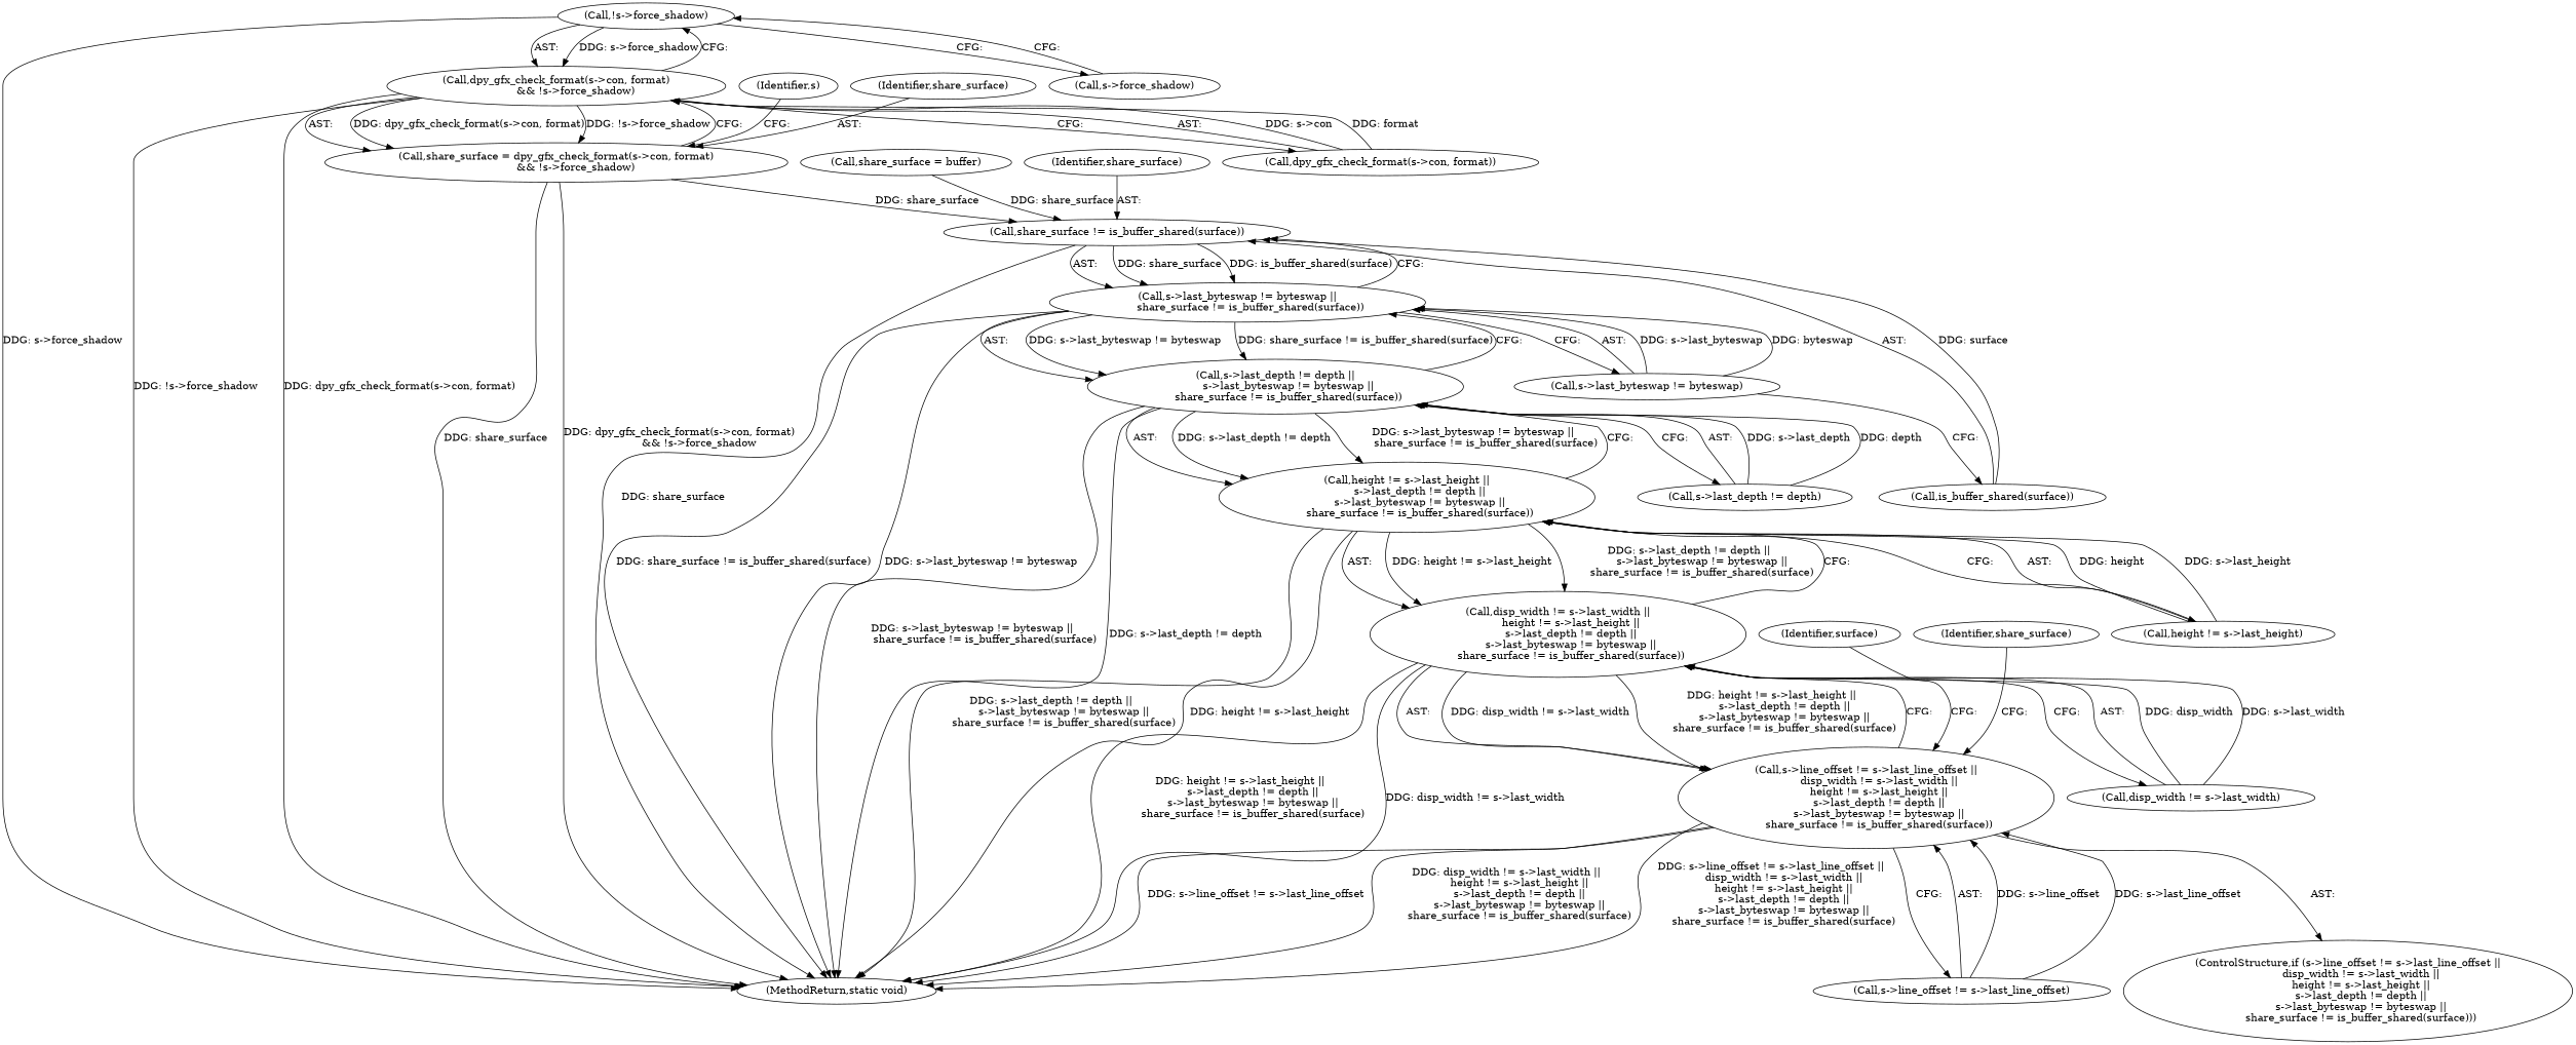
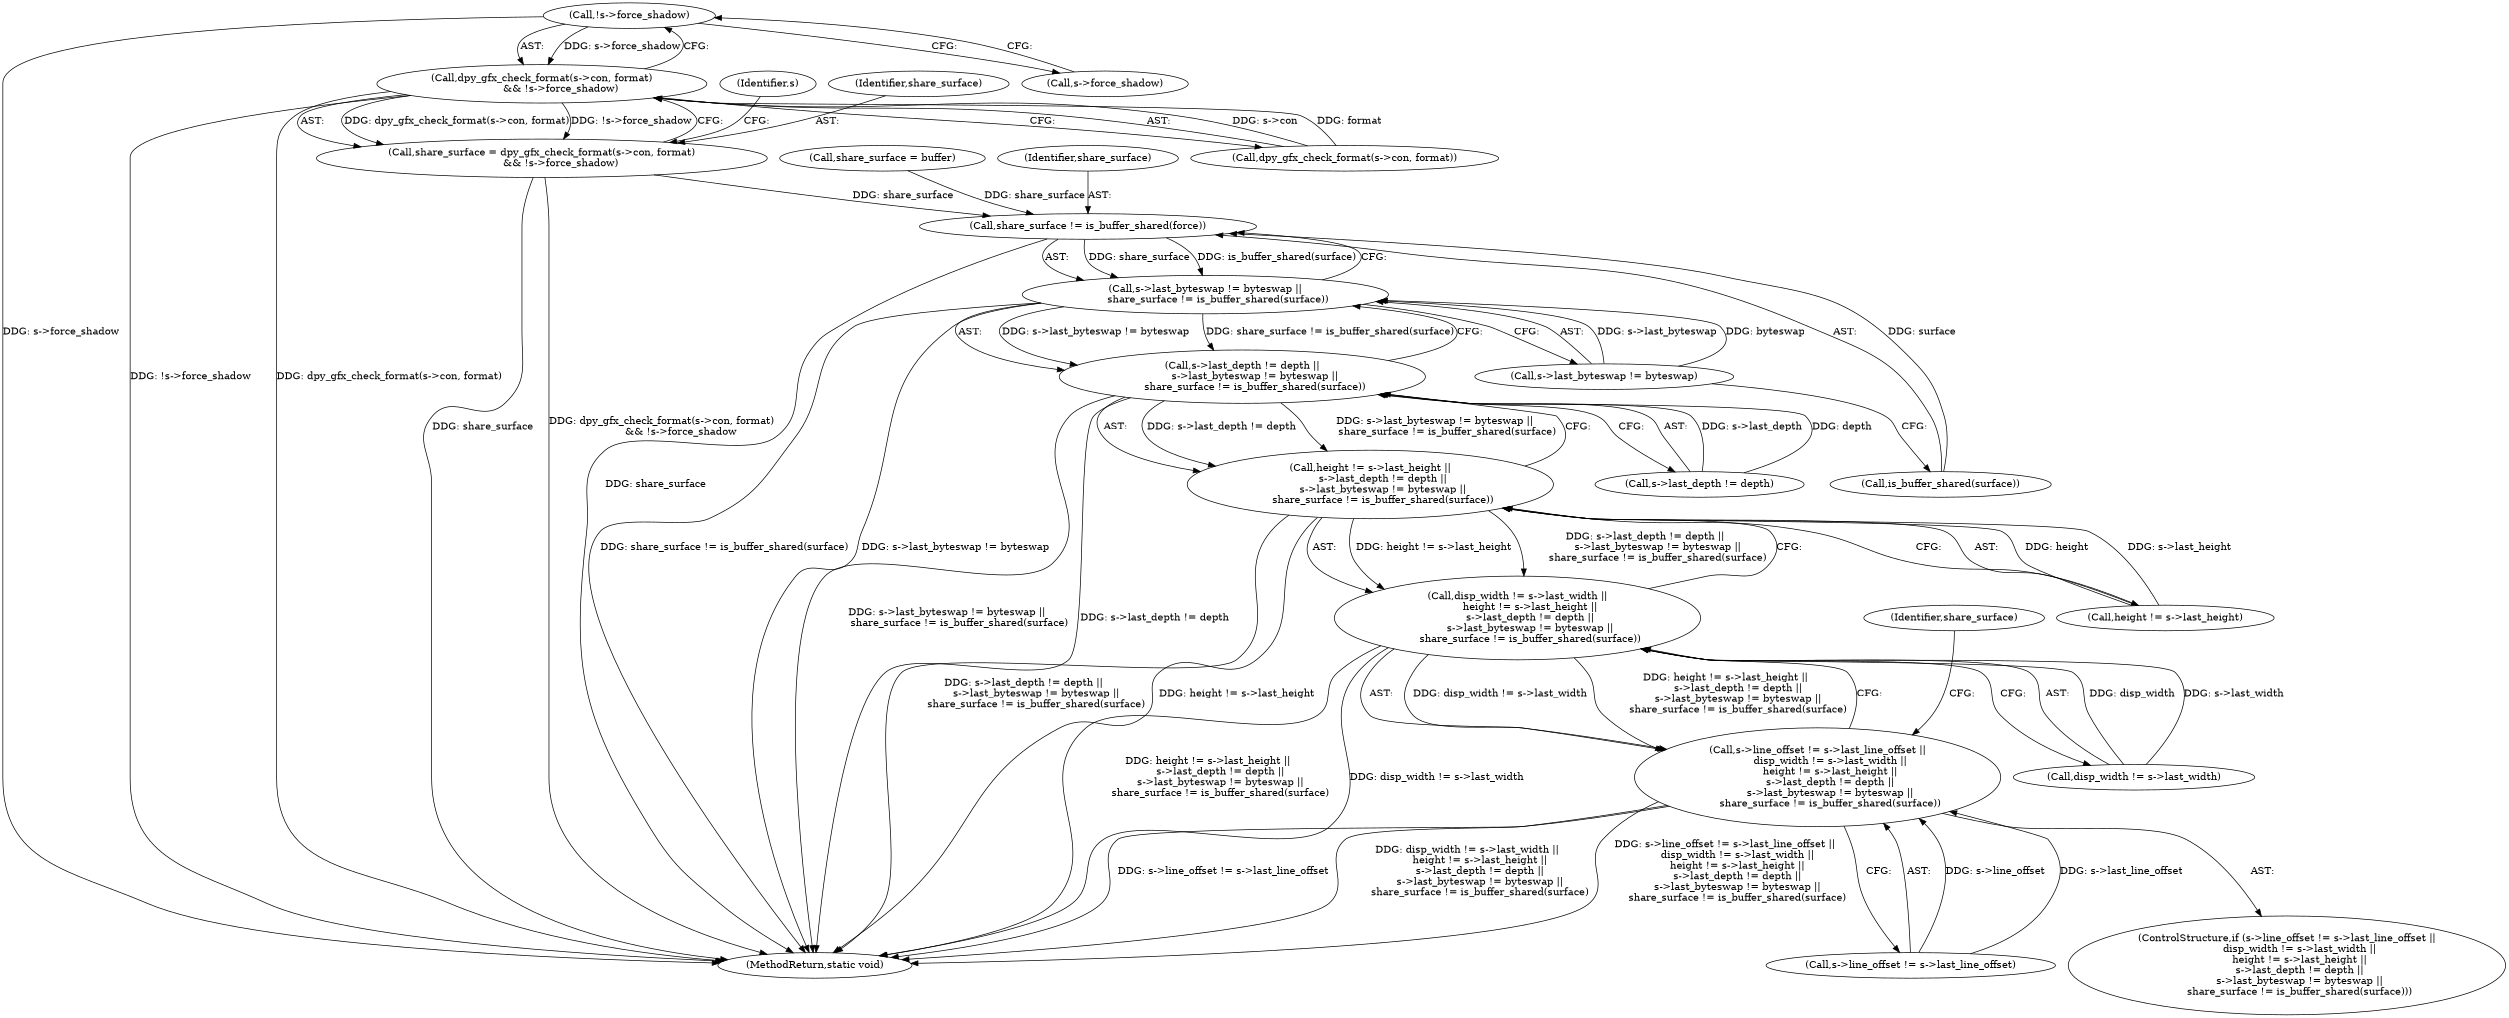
  digraph {
    n1 [label="(Call,!s->force_shadow)"]
    n2 [label="(Call,dpy_gfx_check_format(s->con, format)\n            && !s->force_shadow)"]
    n3 [label="(MethodReturn,static void)"]
    n4 [label="(Call,s->force_shadow)"]
    n5 [label="(Call,share_surface = dpy_gfx_check_format(s->con, format)\n            && !s->force_shadow)"]
    n6 [label="(Call,dpy_gfx_check_format(s->con, format))"]
-   n7 [label="(Call,share_surface != is_buffer_shared(surface))"]
+   n7 [label="(Call,share_surface != is_buffer_shared(force))"]
    n8 [label="(Call,s->last_byteswap != byteswap ||\n        share_surface != is_buffer_shared(surface))"]
    n9 [label="(Call,s->last_depth != depth ||\n        s->last_byteswap != byteswap ||\n        share_surface != is_buffer_shared(surface))"]
    n10 [label="(Call,s->last_byteswap != byteswap)"]
    n11 [label="(Call,is_buffer_shared(surface))"]
    n12 [label="(Call,height != s->last_height ||\n        s->last_depth != depth ||\n        s->last_byteswap != byteswap ||\n        share_surface != is_buffer_shared(surface))"]
    n13 [label="(Call,s->last_depth != depth)"]
    n14 [label="(Call,disp_width != s->last_width ||\n        height != s->last_height ||\n        s->last_depth != depth ||\n        s->last_byteswap != byteswap ||\n        share_surface != is_buffer_shared(surface))"]
    n15 [label="(Call,height != s->last_height)"]
    n16 [label="(Call,s->line_offset != s->last_line_offset ||\n        disp_width != s->last_width ||\n        height != s->last_height ||\n        s->last_depth != depth ||\n        s->last_byteswap != byteswap ||\n        share_surface != is_buffer_shared(surface))"]
    n17 [label="(Call,disp_width != s->last_width)"]
    n18 [label="(Call,s->line_offset != s->last_line_offset)"]
    n19 [label="(ControlStructure,if (s->line_offset != s->last_line_offset ||\n        disp_width != s->last_width ||\n        height != s->last_height ||\n        s->last_depth != depth ||\n        s->last_byteswap != byteswap ||\n        share_surface != is_buffer_shared(surface)))"]
    n20 [label="(Identifier,s)"]
    n21 [label="(Identifier,share_surface)"]
    n22 [label="(Call,share_surface = buffer)"]
-   n23 [label="(Identifier,surface)"]
    n24 [label="(Identifier,share_surface)"]
    n25 [label="(Identifier,share_surface)"]
    n1 -> n2 [label="AST: "]
    n1 -> n2 [label="DDG: s->force_shadow"]
    n1 -> n3 [label="DDG: s->force_shadow"]
    n1 -> n4 [label="CFG: "]
    n2 -> n1 [label="CFG: "]
    n2 -> n3 [label="DDG: !s->force_shadow"]
    n2 -> n3 [label="DDG: dpy_gfx_check_format(s->con, format)"]
    n2 -> n5 [label="AST: "]
    n2 -> n5 [label="DDG: dpy_gfx_check_format(s->con, format)"]
    n2 -> n5 [label="DDG: !s->force_shadow"]
    n2 -> n6 [label="CFG: "]
    n4 -> n1 [label="CFG: "]
    n5 -> n2 [label="CFG: "]
    n5 -> n3 [label="DDG: share_surface"]
    n5 -> n3 [label="DDG: dpy_gfx_check_format(s->con, format)\n            && !s->force_shadow"]
    n5 -> n7 [label="DDG: share_surface"]
    n6 -> n2 [label="AST: "]
    n6 -> n2 [label="DDG: s->con"]
    n6 -> n2 [label="DDG: format"]
    n7 -> n3 [label="DDG: share_surface"]
    n7 -> n8 [label="AST: "]
    n7 -> n8 [label="DDG: share_surface"]
    n7 -> n8 [label="DDG: is_buffer_shared(surface)"]
    n8 -> n3 [label="DDG: share_surface != is_buffer_shared(surface)"]
    n8 -> n3 [label="DDG: s->last_byteswap != byteswap"]
    n8 -> n7 [label="CFG: "]
    n8 -> n9 [label="AST: "]
    n8 -> n9 [label="DDG: s->last_byteswap != byteswap"]
    n8 -> n9 [label="DDG: share_surface != is_buffer_shared(surface)"]
    n8 -> n10 [label="CFG: "]
    n9 -> n3 [label="DDG: s->last_byteswap != byteswap ||\n        share_surface != is_buffer_shared(surface)"]
    n9 -> n3 [label="DDG: s->last_depth != depth"]
    n9 -> n8 [label="CFG: "]
    n9 -> n12 [label="AST: "]
    n9 -> n12 [label="DDG: s->last_depth != depth"]
    n9 -> n12 [label="DDG: s->last_byteswap != byteswap ||\n        share_surface != is_buffer_shared(surface)"]
    n9 -> n13 [label="CFG: "]
    n10 -> n8 [label="AST: "]
    n10 -> n8 [label="DDG: s->last_byteswap"]
    n10 -> n8 [label="DDG: byteswap"]
    n10 -> n11 [label="CFG: "]
    n11 -> n7 [label="AST: "]
    n11 -> n7 [label="DDG: surface"]
    n12 -> n3 [label="DDG: s->last_depth != depth ||\n        s->last_byteswap != byteswap ||\n        share_surface != is_buffer_shared(surface)"]
    n12 -> n3 [label="DDG: height != s->last_height"]
    n12 -> n9 [label="CFG: "]
    n12 -> n14 [label="AST: "]
    n12 -> n14 [label="DDG: height != s->last_height"]
    n12 -> n14 [label="DDG: s->last_depth != depth ||\n        s->last_byteswap != byteswap ||\n        share_surface != is_buffer_shared(surface)"]
    n12 -> n15 [label="CFG: "]
    n13 -> n9 [label="AST: "]
    n13 -> n9 [label="DDG: s->last_depth"]
    n13 -> n9 [label="DDG: depth"]
    n14 -> n3 [label="DDG: height != s->last_height ||\n        s->last_depth != depth ||\n        s->last_byteswap != byteswap ||\n        share_surface != is_buffer_shared(surface)"]
    n14 -> n3 [label="DDG: disp_width != s->last_width"]
    n14 -> n12 [label="CFG: "]
    n14 -> n16 [label="AST: "]
    n14 -> n16 [label="DDG: disp_width != s->last_width"]
    n14 -> n16 [label="DDG: height != s->last_height ||\n        s->last_depth != depth ||\n        s->last_byteswap != byteswap ||\n        share_surface != is_buffer_shared(surface)"]
    n14 -> n17 [label="CFG: "]
    n15 -> n12 [label="AST: "]
    n15 -> n12 [label="DDG: height"]
    n15 -> n12 [label="DDG: s->last_height"]
    n16 -> n3 [label="DDG: s->line_offset != s->last_line_offset"]
    n16 -> n3 [label="DDG: disp_width != s->last_width ||\n        height != s->last_height ||\n        s->last_depth != depth ||\n        s->last_byteswap != byteswap ||\n        share_surface != is_buffer_shared(surface)"]
    n16 -> n3 [label="DDG: s->line_offset != s->last_line_offset ||\n        disp_width != s->last_width ||\n        height != s->last_height ||\n        s->last_depth != depth ||\n        s->last_byteswap != byteswap ||\n        share_surface != is_buffer_shared(surface)"]
    n16 -> n14 [label="CFG: "]
    n16 -> n18 [label="CFG: "]
    n16 -> n19 [label="AST: "]
    n17 -> n14 [label="AST: "]
    n17 -> n14 [label="DDG: disp_width"]
    n17 -> n14 [label="DDG: s->last_width"]
    n18 -> n16 [label="AST: "]
    n18 -> n16 [label="DDG: s->line_offset"]
    n18 -> n16 [label="DDG: s->last_line_offset"]
    n20 -> n5 [label="CFG: "]
    n21 -> n5 [label="AST: "]
    n22 -> n7 [label="DDG: share_surface"]
-   n23 -> n16 [label="CFG: "]
    n24 -> n7 [label="AST: "]
    n25 -> n16 [label="CFG: "]
  }
